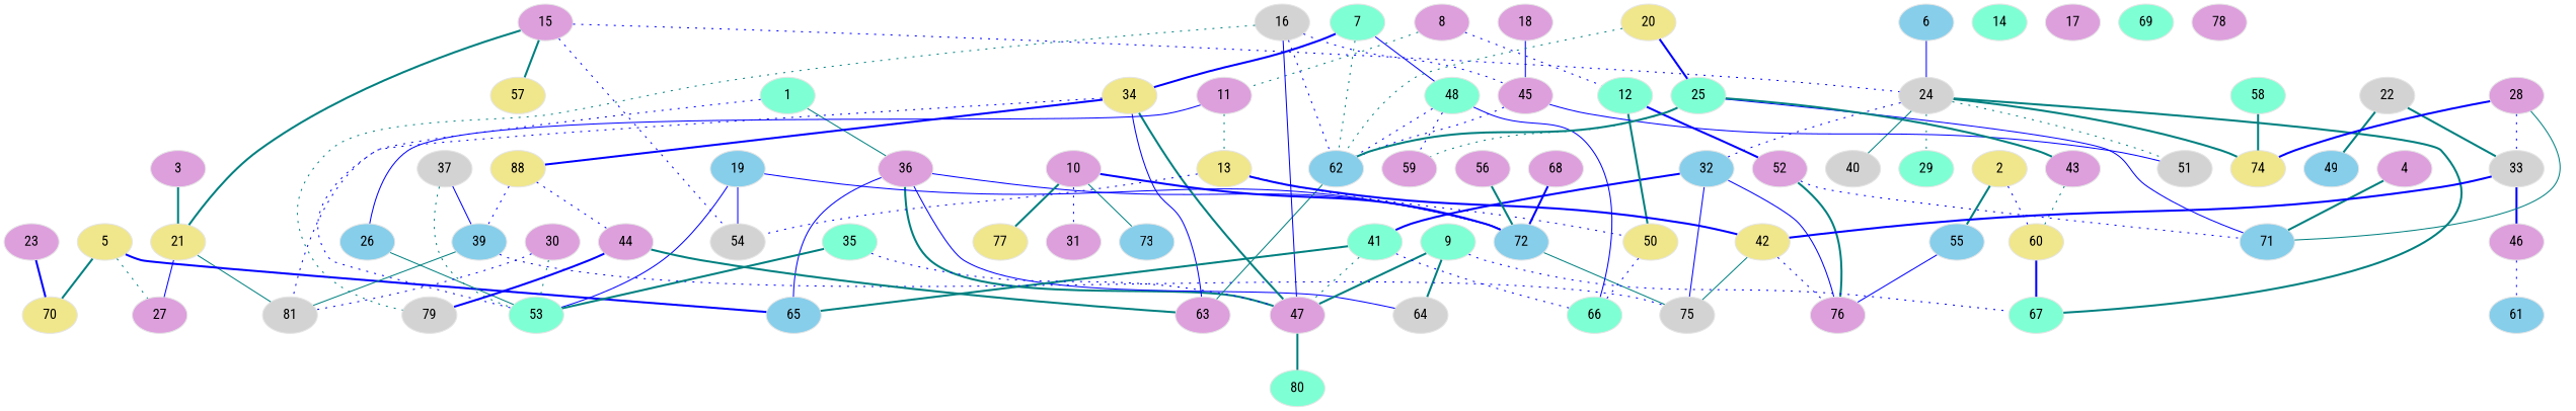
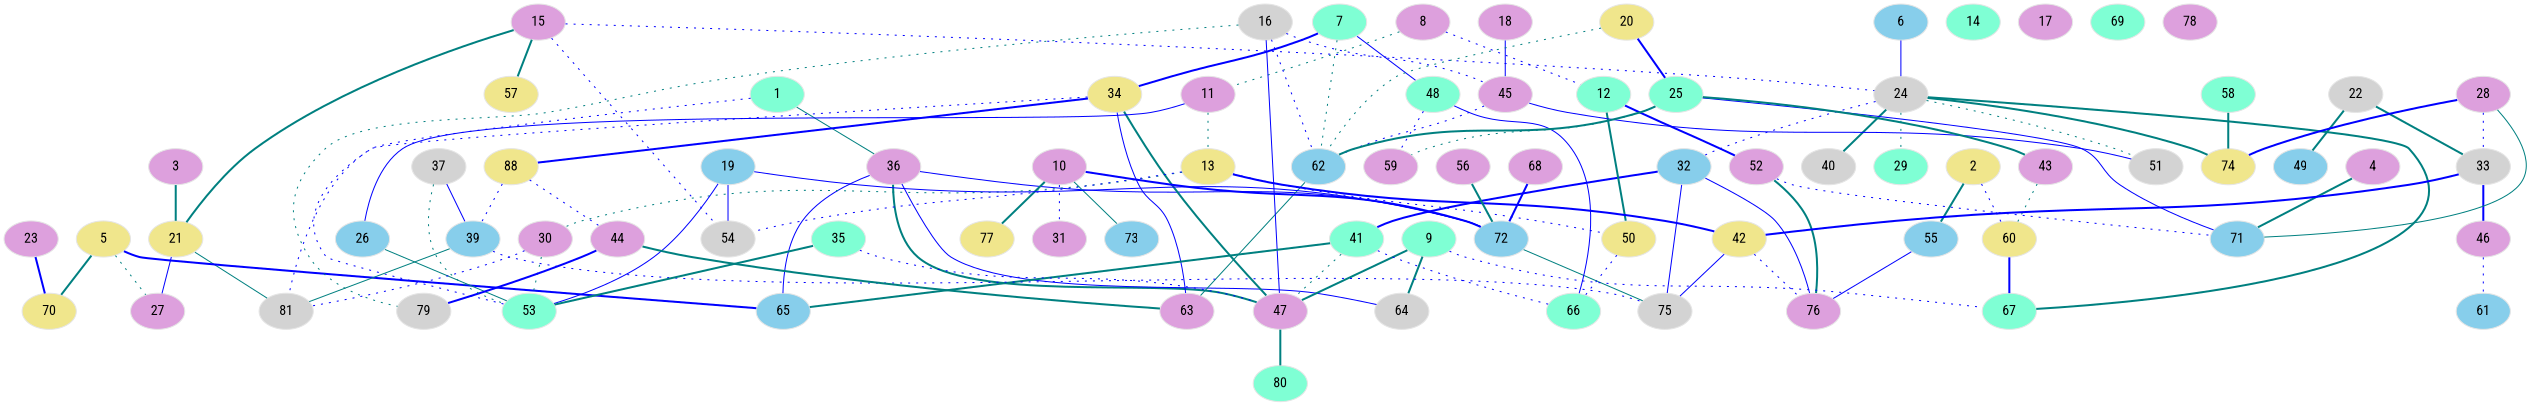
  graph {
    fontname="Roboto Condensed"
    node [color=gray90 fillcolor=plum fontname="Roboto Condensed" style=filled]
    edge [color=blue fontname="Roboto Condensed" style=dotted]
    1 [fillcolor=aquamarine]
    36
    53 [fillcolor=aquamarine]
    65 [fillcolor=skyblue]
    47
    64 [fillcolor=lightgrey]
    72 [fillcolor=skyblue]
    2 [fillcolor=khaki]
    55 [fillcolor=skyblue]
    60 [fillcolor=khaki]
    76
    67 [fillcolor=aquamarine]
    21 [fillcolor=khaki]
    3
    27
    81 [fillcolor=lightgrey]
    71 [fillcolor=skyblue]
    4
    5 [fillcolor=khaki]
    70 [fillcolor=khaki]
    6 [fillcolor=skyblue]
    24 [fillcolor=lightgrey]
    29 [fillcolor=aquamarine]
    32 [fillcolor=skyblue]
    40 [fillcolor=lightgrey]
    51 [fillcolor=lightgrey]
    74 [fillcolor=khaki]
    7 [fillcolor=aquamarine]
    34 [fillcolor=khaki]
    48 [fillcolor=aquamarine]
    62 [fillcolor=skyblue]
    n32 [fillcolor=khaki label=88]
    63
    59
    66 [fillcolor=aquamarine]
    8
    11
    12 [fillcolor=aquamarine]
    13 [fillcolor=khaki]
    26 [fillcolor=skyblue]
    50 [fillcolor=khaki]
    52
    9 [fillcolor=aquamarine]
    80 [fillcolor=aquamarine]
    10
    31
    73 [fillcolor=skyblue]
    77 [fillcolor=khaki]
    75 [fillcolor=lightgrey]
    30
    42 [fillcolor=khaki]
    54 [fillcolor=lightgrey]
    14 [fillcolor=aquamarine]
    15
    57 [fillcolor=khaki]
    16 [fillcolor=lightgrey]
    45
    79 [fillcolor=lightgrey]
    17
    18
    19 [fillcolor=skyblue]
    20 [fillcolor=khaki]
    25 [fillcolor=aquamarine]
    43
    22 [fillcolor=lightgrey]
    33 [fillcolor=lightgrey]
    49 [fillcolor=skyblue]
    46
    23
    41 [fillcolor=aquamarine]
    28
    61 [fillcolor=skyblue]
    39 [fillcolor=skyblue]
    44
    35 [fillcolor=aquamarine]
    37 [fillcolor=lightgrey]
    56
    58 [fillcolor=aquamarine]
    68
    69 [fillcolor=aquamarine]
    78
    1 -- 36 [color=teal style=solid]
    1 -- 53
    36 -- 65 [style=solid]
    36 -- 47 [color=teal style=bold]
    36 -- 64 [style=solid]
    36 -- 72 [style=solid]
    47 -- 80 [color=teal style=bold]
    72 -- 75 [color=teal style=solid]
    2 -- 55 [color=teal style=bold]
    2 -- 60
    55 -- 76 [style=solid]
    60 -- 67 [style=bold]
    21 -- 27 [style=solid]
    21 -- 81 [color=teal style=solid]
    3 -- 21 [color=teal style=bold]
    4 -- 71 [color=teal style=bold]
    5 -- 65 [style=bold]
    5 -- 27 [color=teal]
    5 -- 70 [color=teal style=bold]
    6 -- 24 [style=solid]
    24 -- 67 [color=teal style=bold]
    24 -- 29 [color=teal]
    24 -- 32
-   24 -- 40 [color=teal style=solid]
+   24 -- 40 [color=teal style=bold]
    24 -- 51 [color=teal]
    24 -- 74 [color=teal style=bold]
    32 -- 76 [style=solid]
    32 -- 75 [style=solid]
    32 -- 41 [style=bold]
    7 -- 34 [style=bold]
    7 -- 48 [style=solid]
    7 -- 62 [color=teal]
    34 -- 47 [color=teal style=bold]
    34 -- 81
    34 -- n32 [style=bold]
    34 -- 63 [style=solid]
-   48 -- 62
    48 -- 59
    48 -- 66 [style=solid]
    62 -- 63 [color=teal style=solid]
    n32 -- 39
    n32 -- 44
    8 -- 11 [color=teal]
    8 -- 12
    11 -- 13 [color=teal]
    11 -- 26 [style=solid]
    12 -- 50 [color=teal style=bold]
    12 -- 52 [style=bold]
    13 -- 50
+   13 -- 30 [color=teal]
    13 -- 42 [style=bold]
    13 -- 54
    26 -- 53 [color=teal style=solid]
    50 -- 66
    52 -- 76 [color=teal style=bold]
    52 -- 71
    9 -- 47 [color=teal style=bold]
    9 -- 64 [color=teal style=bold]
    9 -- 67
    10 -- 72 [style=bold]
    10 -- 31
    10 -- 73 [color=teal style=solid]
    10 -- 77 [color=teal style=bold]
    30 -- 53 [color=teal]
    30 -- 81
    42 -- 76
-   42 -- 75 [color=teal style=solid]
+   42 -- 75 [style=solid]
    15 -- 21 [color=teal style=bold]
    15 -- 24
    15 -- 54
    15 -- 57 [color=teal style=bold]
    16 -- 47 [style=solid]
    16 -- 62
    16 -- 45
    16 -- 79 [color=teal]
    45 -- 51 [style=solid]
    45 -- 62
    18 -- 45 [style=solid]
    19 -- 53 [style=solid]
    19 -- 72 [style=solid]
    19 -- 54 [style=solid]
    20 -- 62 [color=teal]
    20 -- 25 [style=bold]
    25 -- 71 [style=solid]
    25 -- 62 [color=teal style=bold]
    25 -- 59 [color=teal]
    25 -- 43 [color=teal style=bold]
    43 -- 60 [color=teal]
    22 -- 33 [color=teal style=bold]
    22 -- 49 [color=teal style=bold]
    33 -- 42 [style=bold]
    33 -- 46 [style=bold]
    46 -- 61
    23 -- 70 [style=bold]
    41 -- 65 [color=teal style=bold]
    41 -- 47 [color=teal]
    41 -- 66
    28 -- 71 [color=teal style=solid]
    28 -- 74 [style=bold]
    28 -- 33
    39 -- 81 [color=teal style=solid]
    39 -- 75
    44 -- 63 [color=teal style=bold]
    44 -- 79 [style=bold]
    35 -- 53 [color=teal style=bold]
    35 -- 47
    37 -- 53 [color=teal]
    37 -- 39 [style=solid]
    56 -- 72 [color=teal style=bold]
    58 -- 74 [color=teal style=bold]
    68 -- 72 [style=bold]
  }
